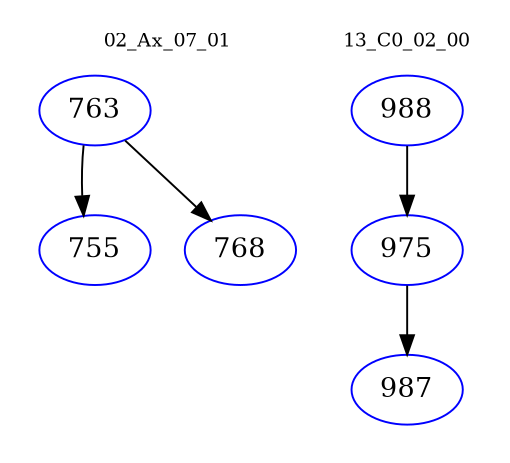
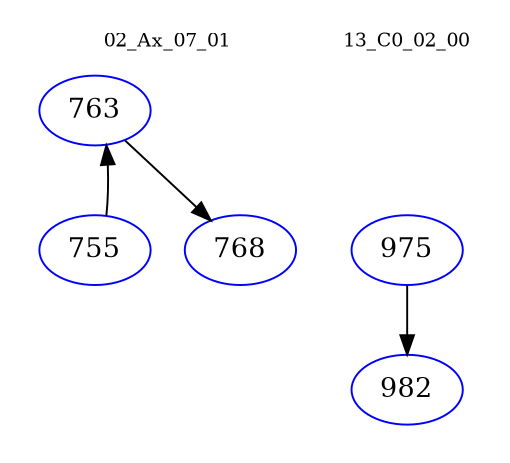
  digraph {
    node [color=blue]
    edge [color=black]
    n1 [label=763]
    n2 [label=755]
    n3 [label=768]
-   n4 [label=988]
    n5 [label=975]
-   n6 [label=987]
+   n6 [label=982]
    subgraph cluster_1 {
      color=white
      fontsize=10
      label="02_Ax_07_01"
      n1
      n2
      n3
    }
    subgraph cluster_2 {
      color=white
      fontsize=10
      label="13_C0_02_00"
-     n4
      n5
      n6
    }
-   n1 -> n2
+   n2 -> n1
    n1 -> n3
-   n4 -> n5
    n5 -> n6
  }
